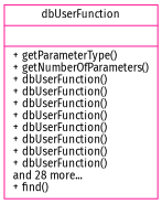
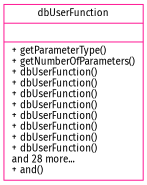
  digraph {
    fontname="Fira Sans"
-   n1 [color=deeppink fillcolor=white fontcolor=black fontname="Fira Sans" fontsize=10 height=0.2 label="{dbUserFunction\n||+ getParameterType()\l+ getNumberOfParameters()\l+ dbUserFunction()\l+ dbUserFunction()\l+ dbUserFunction()\l+ dbUserFunction()\l+ dbUserFunction()\l+ dbUserFunction()\l+ dbUserFunction()\l+ dbUserFunction()\land 28 more...\l+ find()\l}" shape=record style=filled width=0.4]
+   n1 [color=deeppink fillcolor=white fontcolor=black fontname="Fira Sans" fontsize=10 height=0.2 label="{dbUserFunction\n||+ getParameterType()\l+ getNumberOfParameters()\l+ dbUserFunction()\l+ dbUserFunction()\l+ dbUserFunction()\l+ dbUserFunction()\l+ dbUserFunction()\l+ dbUserFunction()\l+ dbUserFunction()\l+ dbUserFunction()\land 28 more...\l+ and()\l}" shape=record style=filled width=0.4]
  }
